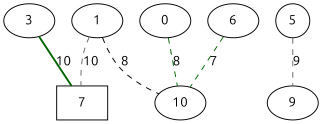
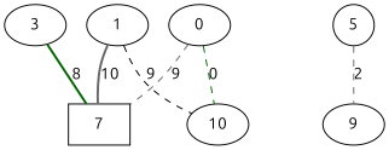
  graph {
    fontname=Ubuntu
    node [fontname=Ubuntu shape=ellipse]
    edge [color=gray40 fontname=Ubuntu style=dashed]
    7 [shape=box]
    1
    10
    3
    n5 [label=0]
    5 [shape=circle]
    9
-   6
-   1 -- 7 [label=10]
-   1 -- 10 [color=black label=8]
-   3 -- 7 [color=darkgreen label=10 style=bold]
-   n5 -- 10 [color=darkgreen label=8]
-   5 -- 9 [label=9]
-   6 -- 10 [color=darkgreen label=7]
+   1 -- 7 [label=10 style=bold]
+   1 -- 10 [color=black label=9]
+   3 -- 7 [color=darkgreen label=8 style=bold]
+   n5 -- 7 [label=9]
+   n5 -- 10 [color=darkgreen label=0]
+   5 -- 9 [label=2]
  }
